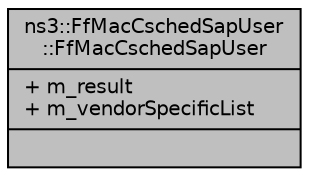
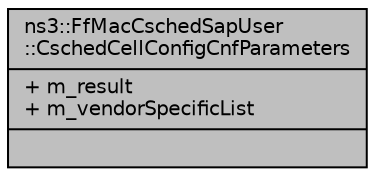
  digraph {
-   n1 [color=black fillcolor=grey75 fontcolor=black fontname=Helvetica fontsize=10 height=0.2 label="{ns3::FfMacCschedSapUser\l::FfMacCschedSapUser\n|+ m_result\l+ m_vendorSpecificList\l|}" shape=record style=filled width=0.4]
+   n1 [color=black fillcolor=grey75 fontcolor=black fontname=Helvetica fontsize=10 height=0.2 label="{ns3::FfMacCschedSapUser\l::CschedCellConfigCnfParameters\n|+ m_result\l+ m_vendorSpecificList\l|}" shape=record style=filled width=0.4]
  }
